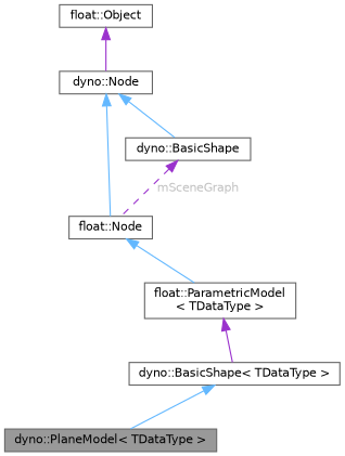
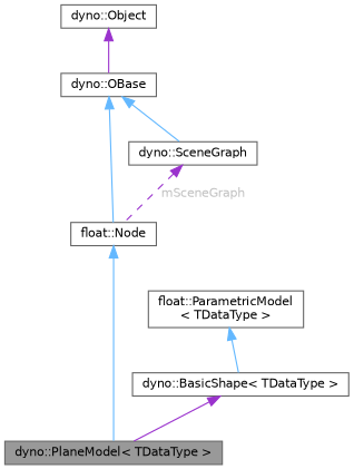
  digraph {
    node [color=gray40 fillcolor=white fontname=Helvetica fontsize=10 shape=box style=filled]
    edge [color=steelblue1 dir=back fontname=Helvetica fontsize=10 labelfontname=Helvetica labelfontsize=10 style=solid]
    n1 [fillcolor=grey60 fontcolor=black height=0.2 label="dyno::PlaneModel\< TDataType \>" width=0.4]
    n2 [height=0.2 label="dyno::BasicShape\< TDataType \>" width=0.4]
    n3 [height=0.2 label="float::ParametricModel\l\< TDataType \>" width=0.4]
    n4 [height=0.2 label="float::Node" width=0.4]
-   n5 [height=0.2 label="dyno::Node" width=0.4]
-   n6 [height=0.2 label="dyno::BasicShape" width=0.4]
-   n7 [height=0.2 label="float::Object" width=0.4]
-   n2 -> n1
-   n3 -> n2 [color=darkorchid3]
-   n4 -> n3
+   n5 [height=0.2 label="dyno::OBase" width=0.4]
+   n6 [height=0.2 label="dyno::SceneGraph" width=0.4]
+   n7 [height=0.2 label="dyno::Object" width=0.4]
+   n2 -> n1 [color=darkorchid3]
+   n3 -> n2
+   n4 -> n1
    n5 -> n4
    n5 -> n6
    n6 -> n4 [color=darkorchid3 fontcolor=grey label=" mSceneGraph" style=dashed]
    n7 -> n5 [color=darkorchid3]
  }
